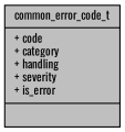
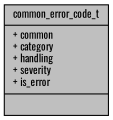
  digraph {
    fontname=Oswald
-   n1 [color=black fillcolor=grey75 fontcolor=black fontname=Oswald fontsize=10 height=0.2 label="{common_error_code_t\n|+ code\l+ category\l+ handling\l+ severity\l+ is_error\l|}" shape=record style=filled width=0.4]
+   n1 [color=black fillcolor=grey75 fontcolor=black fontname=Oswald fontsize=10 height=0.2 label="{common_error_code_t\n|+ common\l+ category\l+ handling\l+ severity\l+ is_error\l|}" shape=record style=filled width=0.4]
  }
